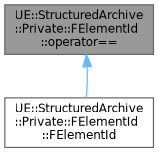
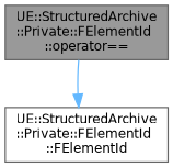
  digraph {
    rankdir=TB
    node [fontname=Helvetica fontsize=10 shape=box style=filled]
    n1 [color=gray40 fillcolor=grey60 fontcolor=black height=0.2 label="UE::StructuredArchive\l::Private::FElementId\l::operator==" width=0.4]
    n2 [color=grey40 fillcolor=white height=0.2 label="UE::StructuredArchive\l::Private::FElementId\l::FElementId" width=0.4]
-   n2 -> n1 [color=steelblue1 fontname=Helvetica fontsize=10 labelfontname=Helvetica labelfontsize=10 style=solid]
+   n1 -> n2 [color=steelblue1 fontname=Helvetica fontsize=10 labelfontname=Helvetica labelfontsize=10 style=solid]
  }
